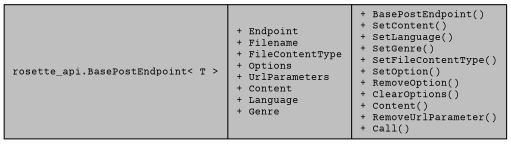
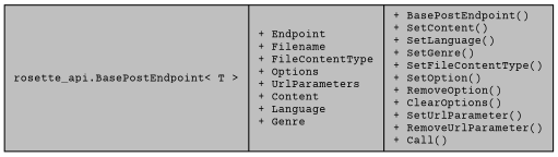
  digraph {
    rankdir=LR
    fontname="Courier Prime"
-   n1 [color=black fillcolor=grey75 fontcolor=black fontname="Courier Prime" fontsize=10 height=0.2 label="{rosette_api.BasePostEndpoint\< T \>\n|+ Endpoint\l+ Filename\l+ FileContentType\l+ Options\l+ UrlParameters\l+ Content\l+ Language\l+ Genre\l|+ BasePostEndpoint()\l+ SetContent()\l+ SetLanguage()\l+ SetGenre()\l+ SetFileContentType()\l+ SetOption()\l+ RemoveOption()\l+ ClearOptions()\l+ Content()\l+ RemoveUrlParameter()\l+ Call()\l}" shape=record style=filled width=0.4]
+   n1 [color=black fillcolor=grey75 fontcolor=black fontname="Courier Prime" fontsize=10 height=0.2 label="{rosette_api.BasePostEndpoint\< T \>\n|+ Endpoint\l+ Filename\l+ FileContentType\l+ Options\l+ UrlParameters\l+ Content\l+ Language\l+ Genre\l|+ BasePostEndpoint()\l+ SetContent()\l+ SetLanguage()\l+ SetGenre()\l+ SetFileContentType()\l+ SetOption()\l+ RemoveOption()\l+ ClearOptions()\l+ SetUrlParameter()\l+ RemoveUrlParameter()\l+ Call()\l}" shape=record style=filled width=0.4]
  }
